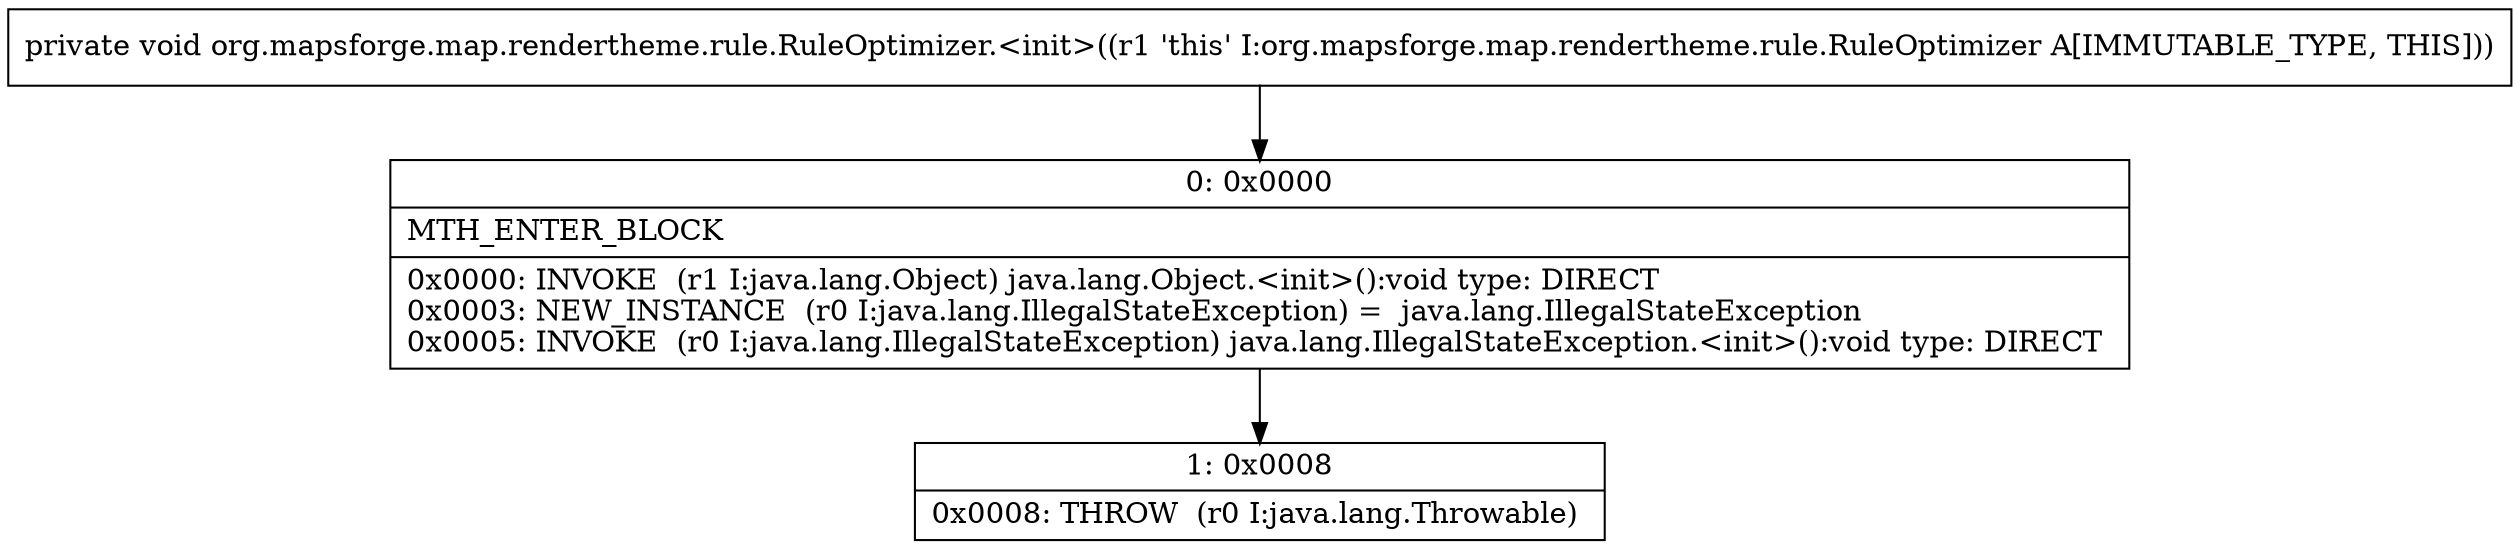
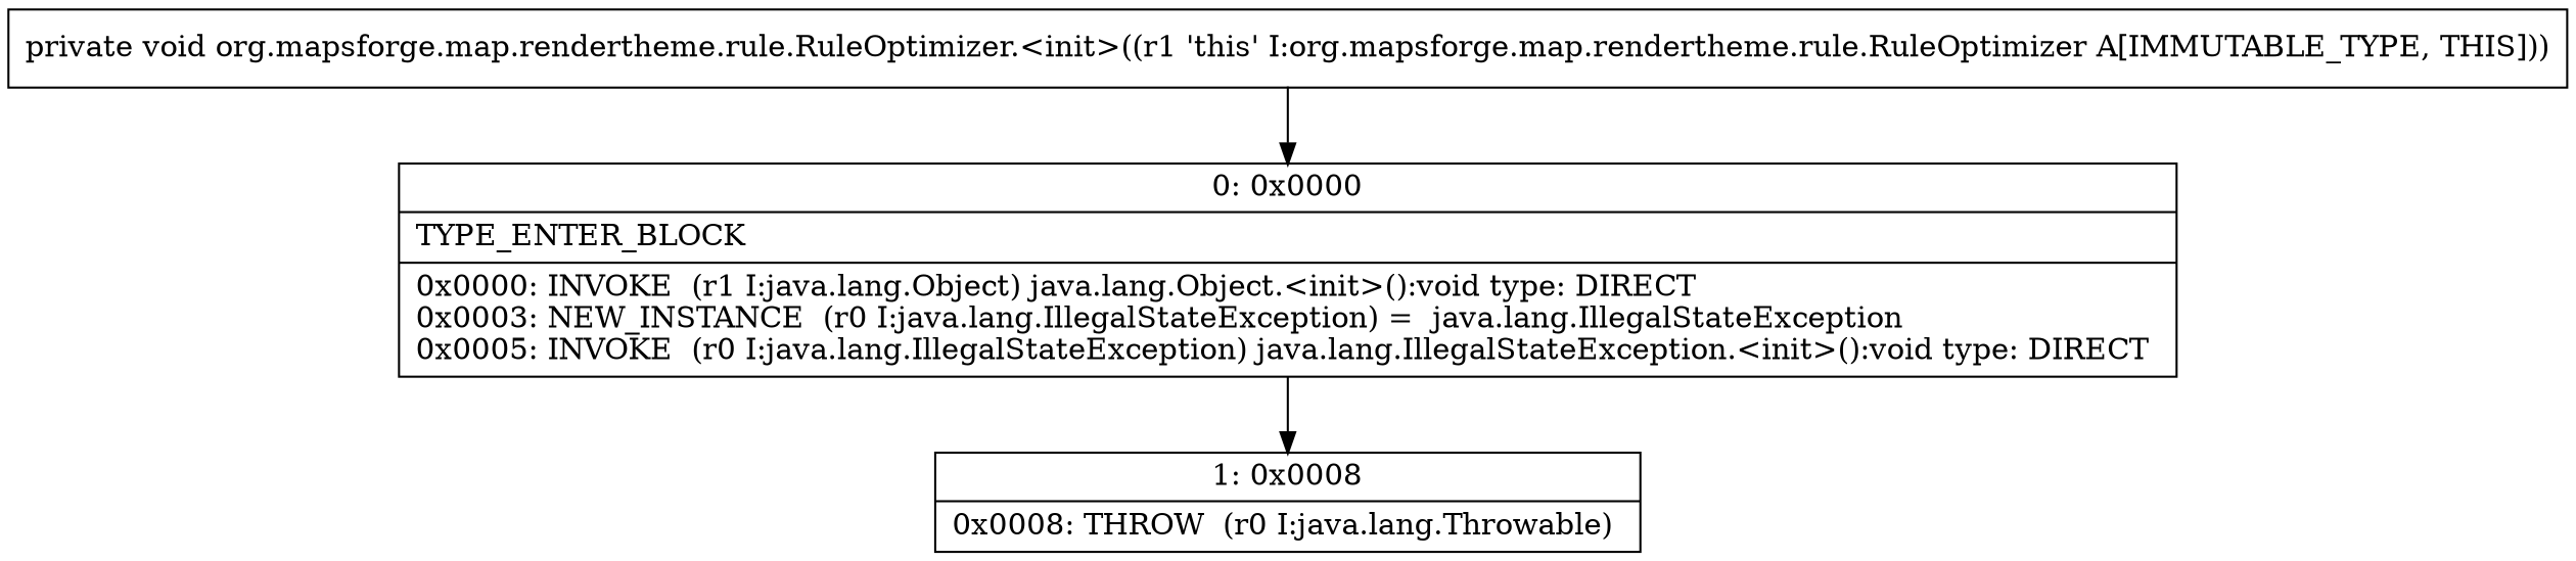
  digraph {
    node [shape=record]
-   n1 [label="{0\:\ 0x0000|MTH_ENTER_BLOCK\l|0x0000: INVOKE  (r1 I:java.lang.Object) java.lang.Object.\<init\>():void type: DIRECT \l0x0003: NEW_INSTANCE  (r0 I:java.lang.IllegalStateException) =  java.lang.IllegalStateException \l0x0005: INVOKE  (r0 I:java.lang.IllegalStateException) java.lang.IllegalStateException.\<init\>():void type: DIRECT \l}"]
+   n1 [label="{0\:\ 0x0000|TYPE_ENTER_BLOCK\l|0x0000: INVOKE  (r1 I:java.lang.Object) java.lang.Object.\<init\>():void type: DIRECT \l0x0003: NEW_INSTANCE  (r0 I:java.lang.IllegalStateException) =  java.lang.IllegalStateException \l0x0005: INVOKE  (r0 I:java.lang.IllegalStateException) java.lang.IllegalStateException.\<init\>():void type: DIRECT \l}"]
    n2 [label="{1\:\ 0x0008|0x0008: THROW  (r0 I:java.lang.Throwable) \l}"]
    n3 [label="{private void org.mapsforge.map.rendertheme.rule.RuleOptimizer.\<init\>((r1 'this' I:org.mapsforge.map.rendertheme.rule.RuleOptimizer A[IMMUTABLE_TYPE, THIS])) }"]
    n1 -> n2
    n3 -> n1
  }
